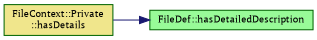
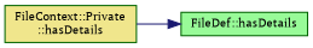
  digraph {
    rankdir=LR
    fontname="PT Serif"
    node [color=darkgreen fontname="PT Serif" fontsize=10 shape=record style=filled]
    n1 [fillcolor=khaki fontcolor=black height=0.2 label="FileContext::Private\l::hasDetails" width=0.4]
-   n2 [fillcolor=palegreen height=0.2 label="FileDef::hasDetailedDescription" width=0.4]
+   n2 [fillcolor=palegreen height=0.2 label="FileDef::hasDetails" width=0.4]
    n1 -> n2 [color=midnightblue fontname="PT Serif" fontsize=10 labelfontname=Helvetica labelfontsize=10 style=solid]
  }
